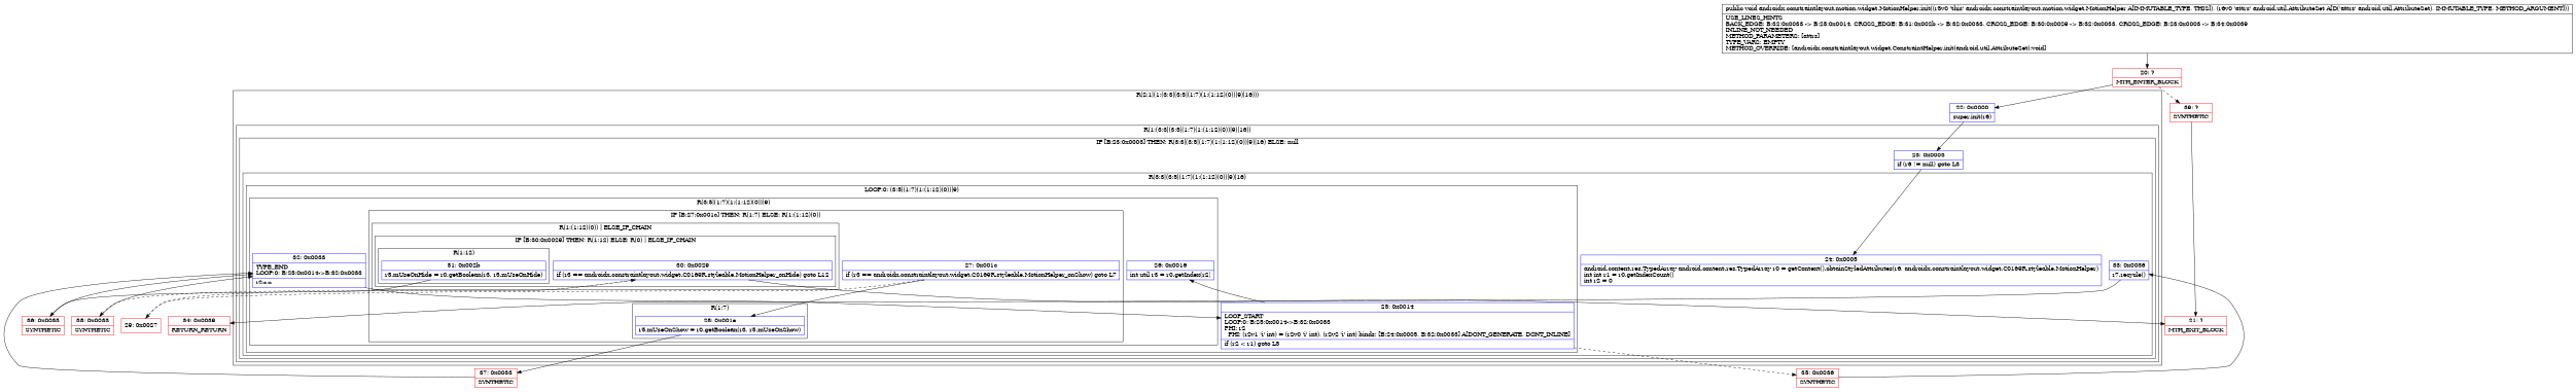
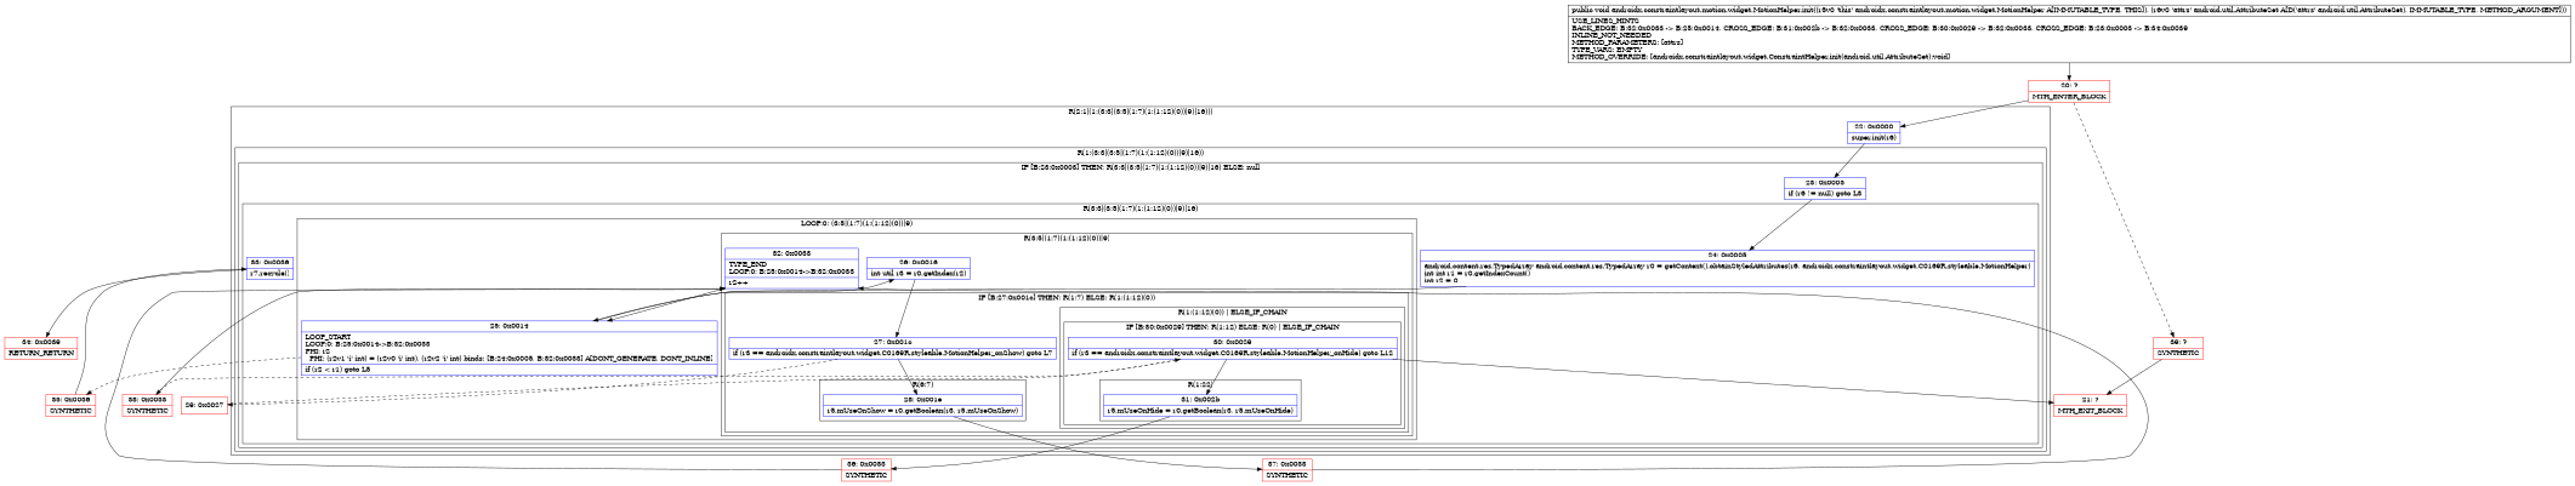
  digraph {
    node [color=blue shape=record]
    n1 [label="{28\:\ 0x001e|r5.mUseOnShow = r0.getBoolean(r3, r5.mUseOnShow)\l}"]
    n2 [label="{31\:\ 0x002b|r5.mUseOnHide = r0.getBoolean(r3, r5.mUseOnHide)\l}"]
    n3 [label="{30\:\ 0x0029|if (r3 == androidx.constraintlayout.widget.C0169R.styleable.MotionHelper_onHide) goto L12\l}"]
    n4 [label="{27\:\ 0x001c|if (r3 == androidx.constraintlayout.widget.C0169R.styleable.MotionHelper_onShow) goto L7\l}"]
    n5 [label="{26\:\ 0x0016|int util r3 = r0.getIndex(r2)\l}"]
    n6 [label="{32\:\ 0x0033|TYPE_END\lLOOP:0: B:25:0x0014\-\>B:32:0x0033\l|r2++\l}"]
    n7 [label="{25\:\ 0x0014|LOOP_START\lLOOP:0: B:25:0x0014\-\>B:32:0x0033\lPHI: r2 \l  PHI: (r2v1 'i' int) = (r2v0 'i' int), (r2v2 'i' int) binds: [B:24:0x0005, B:32:0x0033] A[DONT_GENERATE, DONT_INLINE]\l|if (r2 \< r1) goto L5\l}"]
    n8 [label="{24\:\ 0x0005|android.content.res.TypedArray android.content.res.TypedArray r0 = getContext().obtainStyledAttributes(r6, androidx.constraintlayout.widget.C0169R.styleable.MotionHelper)\lint int r1 = r0.getIndexCount()\lint r2 = 0\l}"]
    n9 [label="{33\:\ 0x0036|r7.recycle()\l}"]
    n10 [label="{23\:\ 0x0003|if (r6 != null) goto L3\l}"]
    n11 [label="{22\:\ 0x0000|super.init(r6)\l}"]
    n12 [color=red label="{37\:\ 0x0033|SYNTHETIC\l}"]
    n13 [color=red label="{36\:\ 0x0033|SYNTHETIC\l}"]
    n14 [color=red label="{38\:\ 0x0033|SYNTHETIC\l}"]
    n15 [color=red label="{21\:\ ?|MTH_EXIT_BLOCK\l}"]
    n16 [color=red label="{29\:\ 0x0027}"]
    n17 [color=red label="{35\:\ 0x0036|SYNTHETIC\l}"]
    n18 [color=red label="{34\:\ 0x0039|RETURN_RETURN\l}"]
    n19 [color=red label="{39\:\ ?|SYNTHETIC\l}"]
    n20 [color=red label="{20\:\ ?|MTH_ENTER_BLOCK\l}"]
    n21 [label="{public void androidx.constraintlayout.motion.widget.MotionHelper.init((r5v0 'this' androidx.constraintlayout.motion.widget.MotionHelper A[IMMUTABLE_TYPE, THIS]), (r6v0 'attrs' android.util.AttributeSet A[D('attrs' android.util.AttributeSet), IMMUTABLE_TYPE, METHOD_ARGUMENT]))  | USE_LINES_HINTS\lBACK_EDGE: B:32:0x0033 \-\> B:25:0x0014, CROSS_EDGE: B:31:0x002b \-\> B:32:0x0033, CROSS_EDGE: B:30:0x0029 \-\> B:32:0x0033, CROSS_EDGE: B:23:0x0003 \-\> B:34:0x0039\lINLINE_NOT_NEEDED\lMETHOD_PARAMETERS: [attrs]\lTYPE_VARS: EMPTY\lMETHOD_OVERRIDE: [androidx.constraintlayout.widget.ConstraintHelper.init(android.util.AttributeSet):void]\l}" color=""]
    subgraph cluster_1 {
      label="R(2:1|(1:(3:3|(3:5|(1:7)(1:(1:12)(0))|9)|16)))"
      n11
      subgraph cluster_2 {
        label="R(1:(3:3|(3:5|(1:7)(1:(1:12)(0))|9)|16))"
        subgraph cluster_3 {
          label="IF [B:23:0x0003] THEN: R(3:3|(3:5|(1:7)(1:(1:12)(0))|9)|16) ELSE: null"
          n10
          subgraph cluster_4 {
            label="R(3:3|(3:5|(1:7)(1:(1:12)(0))|9)|16)"
            n8
            n9
            subgraph cluster_5 {
              label="LOOP:0: (3:5|(1:7)(1:(1:12)(0))|9)"
              n7
              subgraph cluster_6 {
                label="R(3:5|(1:7)(1:(1:12)(0))|9)"
                n5
                n6
                subgraph cluster_7 {
                  label="IF [B:27:0x001c] THEN: R(1:7) ELSE: R(1:(1:12)(0))"
                  n4
                  subgraph cluster_8 {
-                   label="R(1:7)"
+                   label="R(6:7)"
                    n1
                  }
                  subgraph cluster_9 {
                    label="R(1:(1:12)(0)) | ELSE_IF_CHAIN\l"
                    subgraph cluster_10 {
                      label="IF [B:30:0x0029] THEN: R(1:12) ELSE: R(0) | ELSE_IF_CHAIN\l"
                      n3
                      subgraph cluster_11 {
-                       label="R(1:12)"
+                       label="R(1:22)"
                        n2
                      }
                      subgraph cluster_12 {
                        label="R(0)"
                      }
                    }
                  }
                }
              }
            }
          }
        }
      }
    }
    n1 -> n12
    n2 -> n13
+   n3 -> n2
    n3 -> n14 [style=dashed]
    n3 -> n15
    n4 -> n1
    n4 -> n16 [style=dashed]
+   n5 -> n4
    n6 -> n7
    n7 -> n5
    n7 -> n17 [style=dashed]
+   n8 -> n7
    n9 -> n18
    n10 -> n8
    n11 -> n10
    n12 -> n6
    n13 -> n6
    n14 -> n6
    n16 -> n3 [style=dashed]
    n17 -> n9
    n19 -> n15
    n20 -> n11
    n20 -> n19 [style=dashed]
    n21 -> n20
  }
